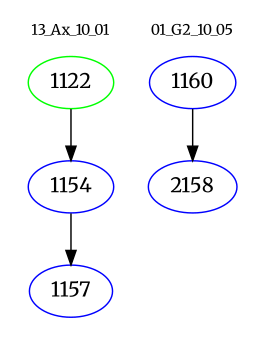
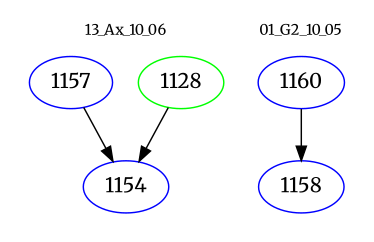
  digraph {
    fontname=Merriweather
    node [color=blue fontname=Merriweather]
    edge [color=black fontname=Merriweather]
    n1 [label=1154]
-   n2 [color=green label=1122]
+   n2 [color=green label=1128]
    n3 [label=1157]
    n4 [label=1160]
-   n5 [label=2158]
+   n5 [label=1158]
    subgraph cluster_1 {
      color=white
      fontsize=10
-     label="13_Ax_10_01"
+     label="13_Ax_10_06"
      n1
      n2
      n3
    }
    subgraph cluster_2 {
      color=white
      fontsize=10
      label="01_G2_10_05"
      n4
      n5
    }
-   n1 -> n3
+   n3 -> n1
    n2 -> n1
    n4 -> n5
  }
